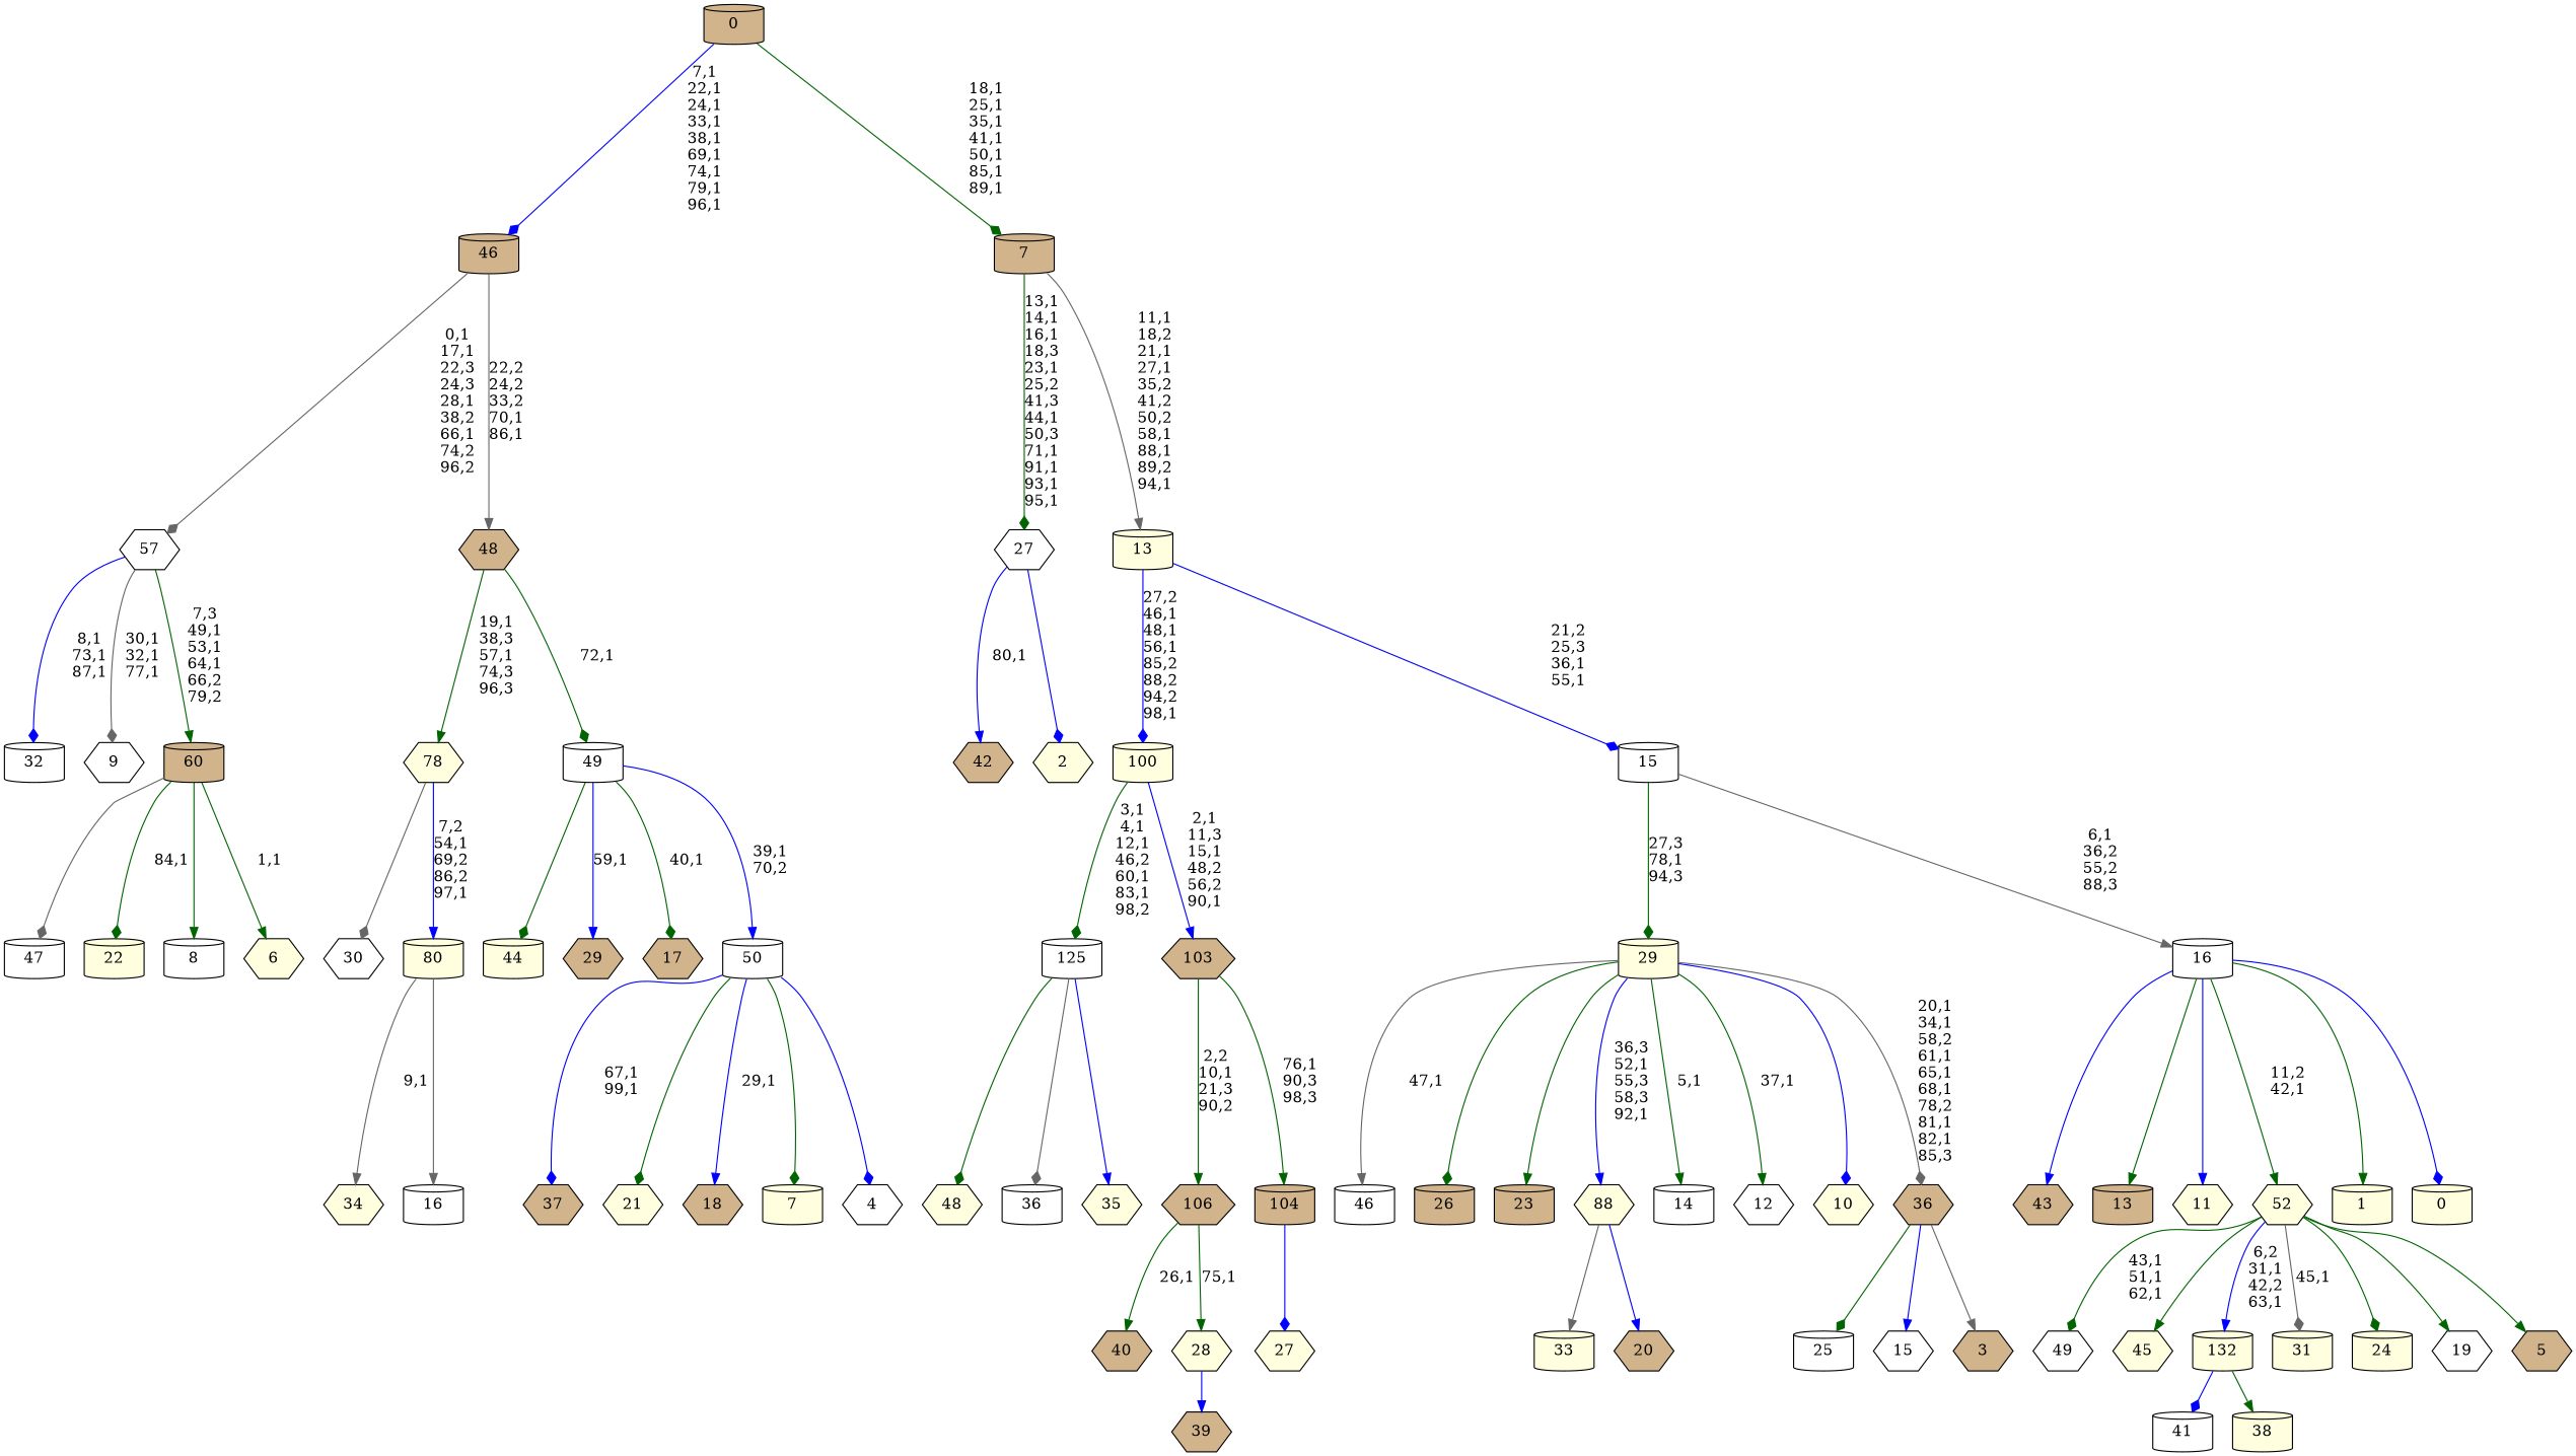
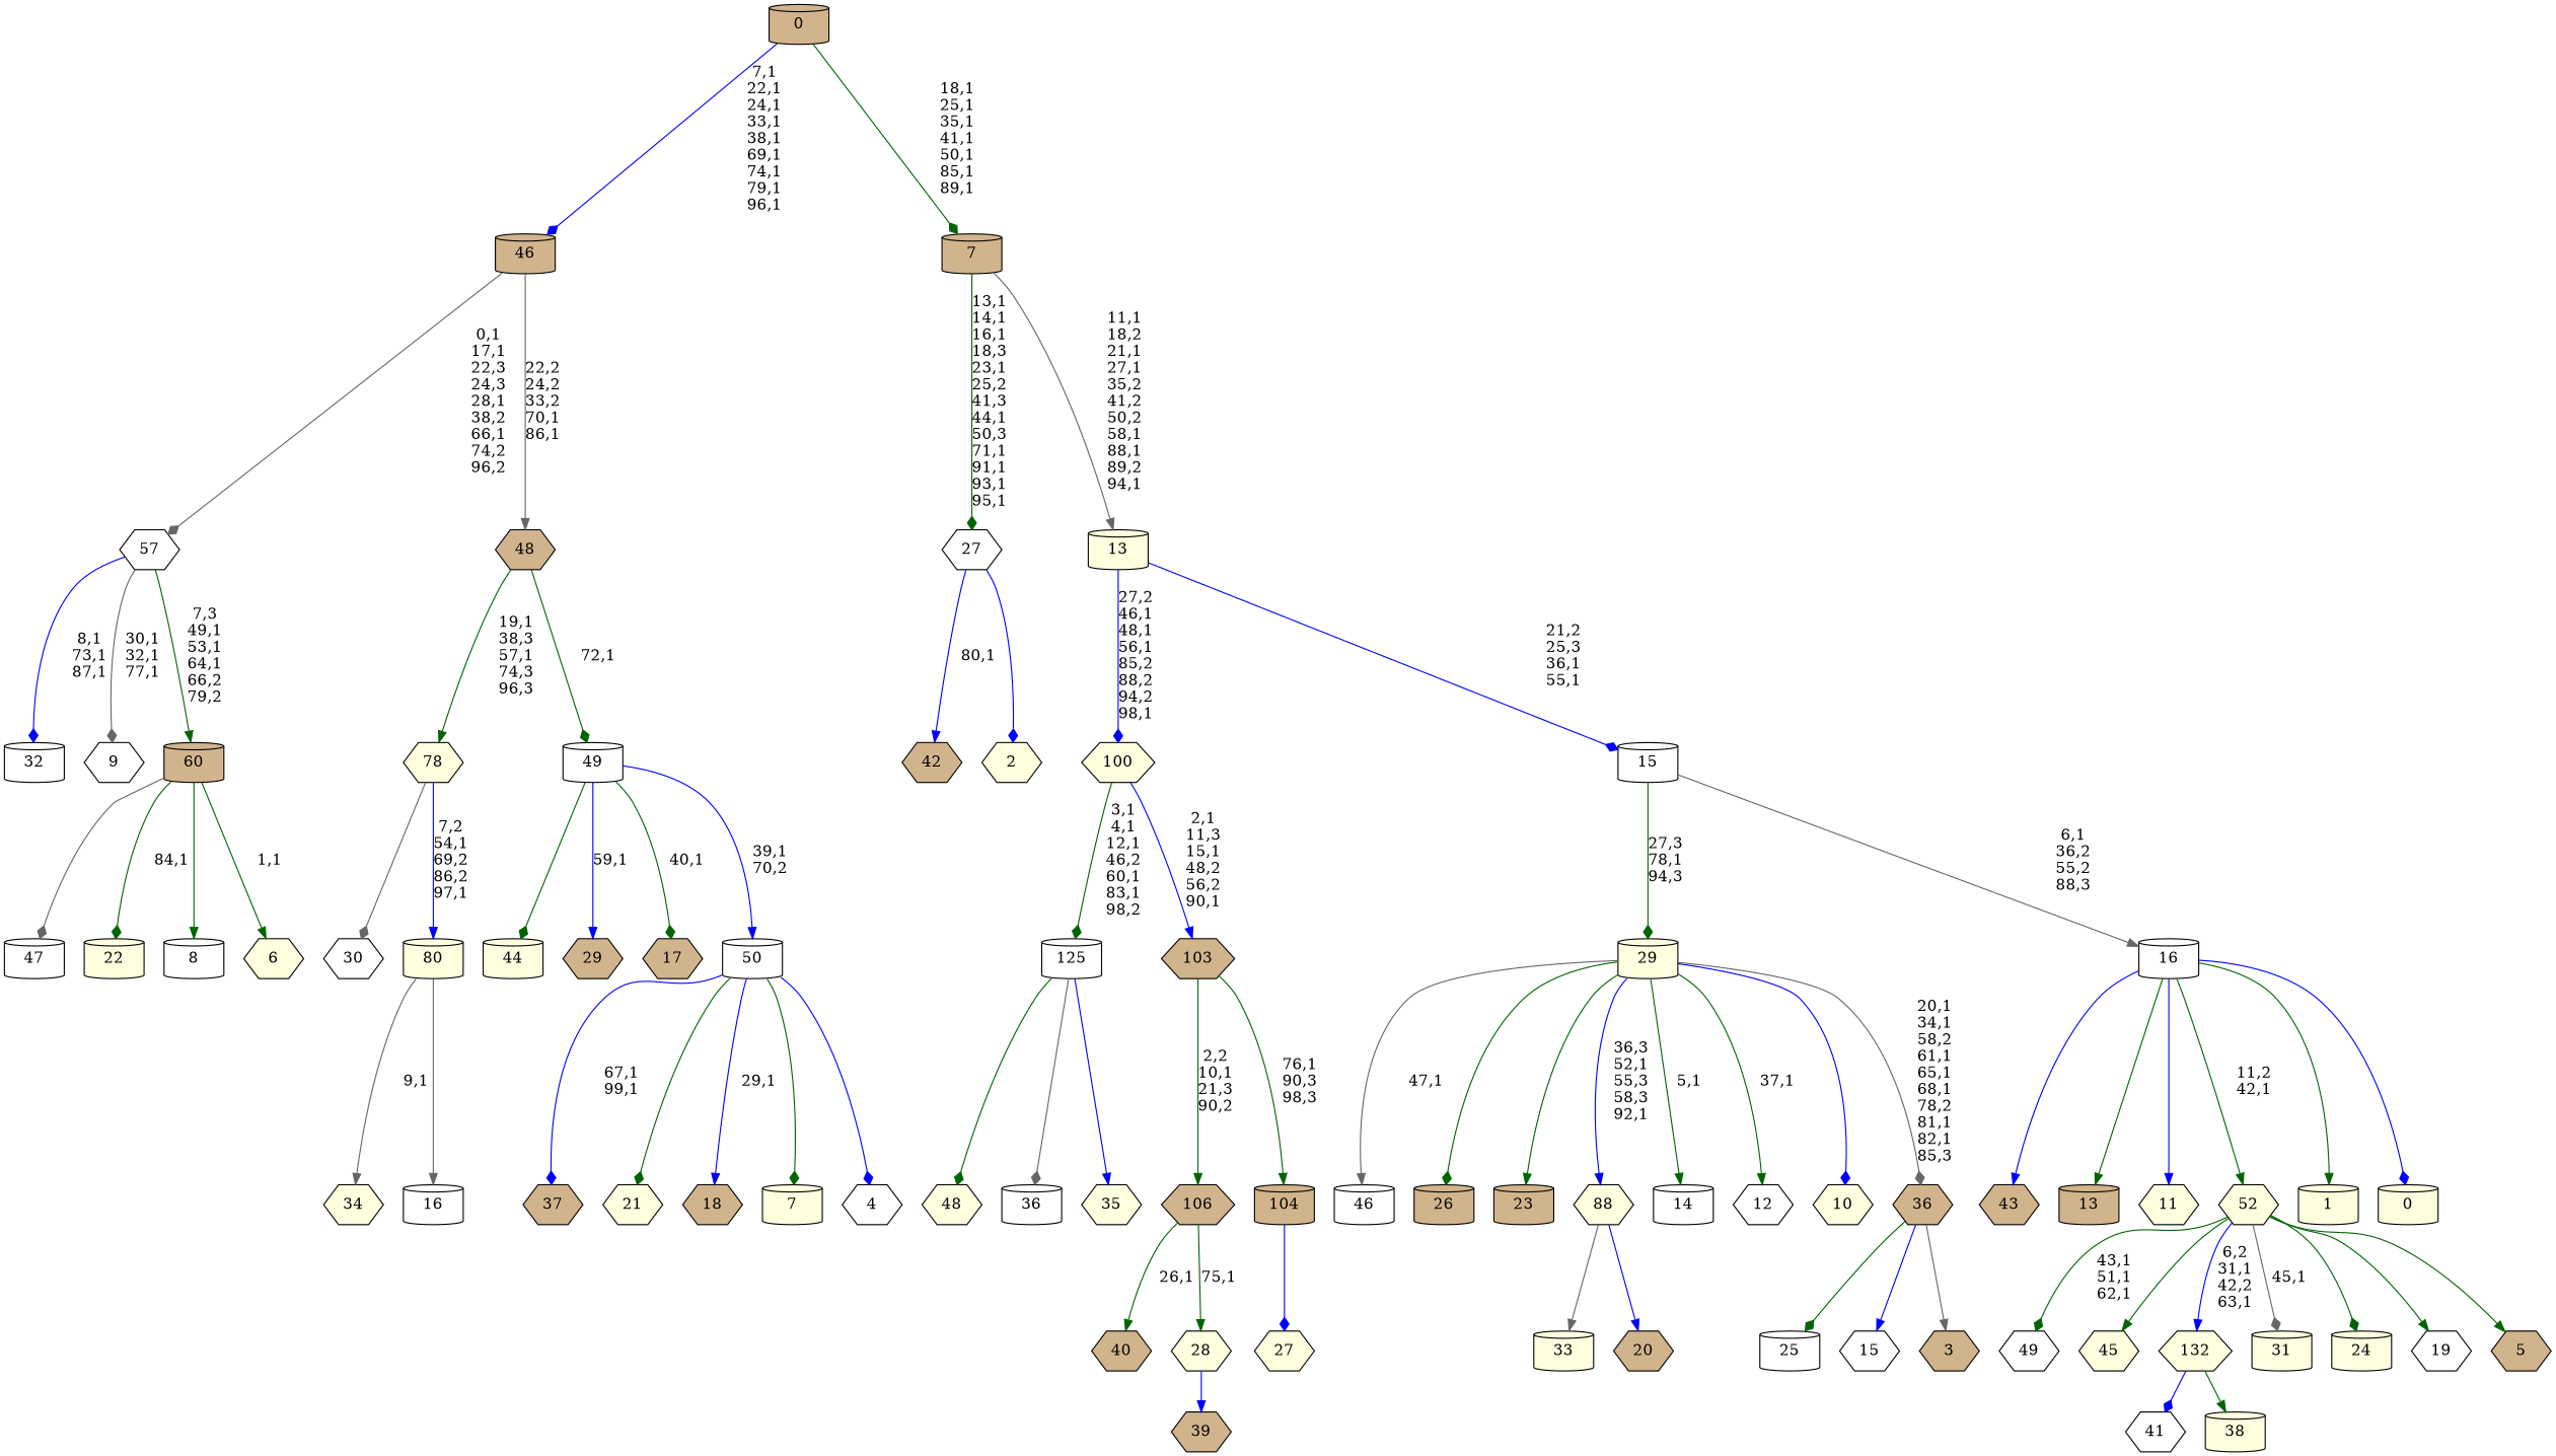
  digraph {
    node [fillcolor=lightyellow shape=hexagon style=filled]
    edge [arrowhead=normal color=darkgreen]
    n1 [fillcolor=white label=49]
    n2 [label=48]
    n3 [fillcolor=white label=47 shape=cylinder]
    n4 [fillcolor=white label=46 shape=cylinder]
    n5 [label=45]
    n6 [label=44 shape=cylinder]
    n7 [fillcolor=tan label=43]
    n8 [fillcolor=tan label=42]
-   n9 [fillcolor=white label=41 shape=cylinder]
+   n9 [fillcolor=white label=41]
    n10 [fillcolor=tan label=40]
    n11 [fillcolor=tan label=39]
    n12 [label=38 shape=cylinder]
-   132 [shape=cylinder]
+   132
    n14 [fillcolor=tan label=37]
    n15 [fillcolor=white label=36 shape=cylinder]
    n16 [label=35]
    125 [fillcolor=white shape=cylinder]
    n18 [label=34]
    n19 [label=33 shape=cylinder]
    n20 [fillcolor=white label=32 shape=cylinder]
    n21 [label=31 shape=cylinder]
    n22 [fillcolor=white label=30]
    n23 [fillcolor=tan label=29]
    n24 [label=28]
    106 [fillcolor=tan]
    n26 [label=27]
    104 [fillcolor=tan shape=cylinder]
    103 [fillcolor=tan]
-   100 [shape=cylinder]
+   100
    n30 [fillcolor=tan label=26 shape=cylinder]
    n31 [fillcolor=white label=25 shape=cylinder]
    n32 [label=24 shape=cylinder]
    n33 [fillcolor=tan label=23 shape=cylinder]
    n34 [label=22 shape=cylinder]
    n35 [label=21]
    n36 [fillcolor=tan label=20]
    88
    n38 [fillcolor=white label=19]
    n39 [fillcolor=tan label=18]
    n40 [fillcolor=tan label=17]
    n41 [fillcolor=white label=16 shape=cylinder]
    80 [shape=cylinder]
    78
    n44 [fillcolor=white label=15]
    n45 [fillcolor=white label=14 shape=cylinder]
    n46 [fillcolor=tan label=13 shape=cylinder]
    n47 [fillcolor=white label=12]
    n48 [label=11]
    n49 [label=10]
    n50 [fillcolor=white label=9]
    n51 [fillcolor=white label=8 shape=cylinder]
    n52 [label=7 shape=cylinder]
    n53 [label=6]
    60 [fillcolor=tan shape=cylinder]
    57 [fillcolor=white]
    n56 [fillcolor=tan label=5]
    52
    n58 [fillcolor=white label=4]
    50 [fillcolor=white shape=cylinder]
    49 [fillcolor=white shape=cylinder]
    48 [fillcolor=tan]
    46 [fillcolor=tan shape=cylinder]
    n63 [fillcolor=tan label=3]
    36 [fillcolor=tan]
    29 [shape=cylinder]
    n66 [label=2]
    27 [fillcolor=white]
    n68 [label=1 shape=cylinder]
    n69 [label=0 shape=cylinder]
    16 [fillcolor=white shape=cylinder]
    15 [fillcolor=white shape=cylinder]
    13 [shape=cylinder]
    7 [fillcolor=tan shape=cylinder]
    0 [fillcolor=tan shape=cylinder]
    132 -> n9 [arrowhead=diamond color=blue]
    132 -> n12
    125 -> n2 [arrowhead=diamond]
    125 -> n15 [arrowhead=diamond color=gray40]
    125 -> n16 [color=blue]
    n24 -> n11 [color=blue]
    106 -> n10 [label="26,1"]
    106 -> n24 [label="75,1"]
    104 -> n26 [arrowhead=diamond color=blue]
    103 -> 106 [label="2,2\n10,1\n21,3\n90,2"]
    103 -> 104 [label="76,1\n90,3\n98,3"]
    100 -> 125 [arrowhead=diamond label="3,1\n4,1\n12,1\n46,2\n60,1\n83,1\n98,2"]
    100 -> 103 [color=blue label="2,1\n11,3\n15,1\n48,2\n56,2\n90,1"]
    88 -> n19 [color=gray40]
    88 -> n36 [color=blue]
    80 -> n18 [color=gray40 label="9,1"]
    80 -> n41 [color=gray40]
    78 -> n22 [arrowhead=diamond color=gray40]
    78 -> 80 [color=blue label="7,2\n54,1\n69,2\n86,2\n97,1"]
    60 -> n3 [arrowhead=diamond color=gray40]
    60 -> n34 [arrowhead=diamond label="84,1"]
    60 -> n51
    60 -> n53 [label="1,1"]
    57 -> n20 [arrowhead=diamond color=blue label="8,1\n73,1\n87,1"]
    57 -> n50 [arrowhead=diamond color=gray40 label="30,1\n32,1\n77,1"]
    57 -> 60 [label="7,3\n49,1\n53,1\n64,1\n66,2\n79,2"]
    52 -> n1 [arrowhead=diamond label="43,1\n51,1\n62,1"]
    52 -> n5
    52 -> 132 [color=blue label="6,2\n31,1\n42,2\n63,1"]
    52 -> n21 [arrowhead=diamond color=gray40 label="45,1"]
    52 -> n32 [arrowhead=diamond]
    52 -> n38
    52 -> n56
    50 -> n14 [arrowhead=diamond color=blue label="67,1\n99,1"]
    50 -> n35 [arrowhead=diamond]
    50 -> n39 [color=blue label="29,1"]
    50 -> n52 [arrowhead=diamond]
    50 -> n58 [arrowhead=diamond color=blue]
    49 -> n6 [arrowhead=diamond]
    49 -> n23 [color=blue label="59,1"]
    49 -> n40 [arrowhead=diamond label="40,1"]
    49 -> 50 [color=blue label="39,1\n70,2"]
    48 -> 78 [label="19,1\n38,3\n57,1\n74,3\n96,3"]
    48 -> 49 [arrowhead=diamond label="72,1"]
    46 -> 57 [arrowhead=diamond color=gray40 label="0,1\n17,1\n22,3\n24,3\n28,1\n38,2\n66,1\n74,2\n96,2"]
    46 -> 48 [color=gray40 label="22,2\n24,2\n33,2\n70,1\n86,1"]
    36 -> n31 [arrowhead=diamond]
    36 -> n44 [color=blue]
    36 -> n63 [color=gray40]
    29 -> n4 [color=gray40 label="47,1"]
    29 -> n30 [arrowhead=diamond]
    29 -> n33
    29 -> 88 [color=blue label="36,3\n52,1\n55,3\n58,3\n92,1"]
    29 -> n45 [label="5,1"]
    29 -> n47 [label="37,1"]
    29 -> n49 [arrowhead=diamond color=blue]
    29 -> 36 [arrowhead=diamond color=gray40 label="20,1\n34,1\n58,2\n61,1\n65,1\n68,1\n78,2\n81,1\n82,1\n85,3"]
    27 -> n8 [color=blue label="80,1"]
    27 -> n66 [arrowhead=diamond color=blue]
    16 -> n7 [color=blue]
    16 -> n46
    16 -> n48 [color=blue]
    16 -> 52 [label="11,2\n42,1"]
    16 -> n68
    16 -> n69 [arrowhead=diamond color=blue]
    15 -> 29 [arrowhead=diamond label="27,3\n78,1\n94,3"]
    15 -> 16 [color=gray40 label="6,1\n36,2\n55,2\n88,3"]
    13 -> 100 [arrowhead=diamond color=blue label="27,2\n46,1\n48,1\n56,1\n85,2\n88,2\n94,2\n98,1"]
    13 -> 15 [arrowhead=diamond color=blue label="21,2\n25,3\n36,1\n55,1"]
    7 -> 27 [arrowhead=diamond label="13,1\n14,1\n16,1\n18,3\n23,1\n25,2\n41,3\n44,1\n50,3\n71,1\n91,1\n93,1\n95,1"]
    7 -> 13 [color=gray40 label="11,1\n18,2\n21,1\n27,1\n35,2\n41,2\n50,2\n58,1\n88,1\n89,2\n94,1"]
    0 -> 46 [arrowhead=diamond color=blue label="7,1\n22,1\n24,1\n33,1\n38,1\n69,1\n74,1\n79,1\n96,1"]
    0 -> 7 [arrowhead=diamond label="18,1\n25,1\n35,1\n41,1\n50,1\n85,1\n89,1"]
  }
